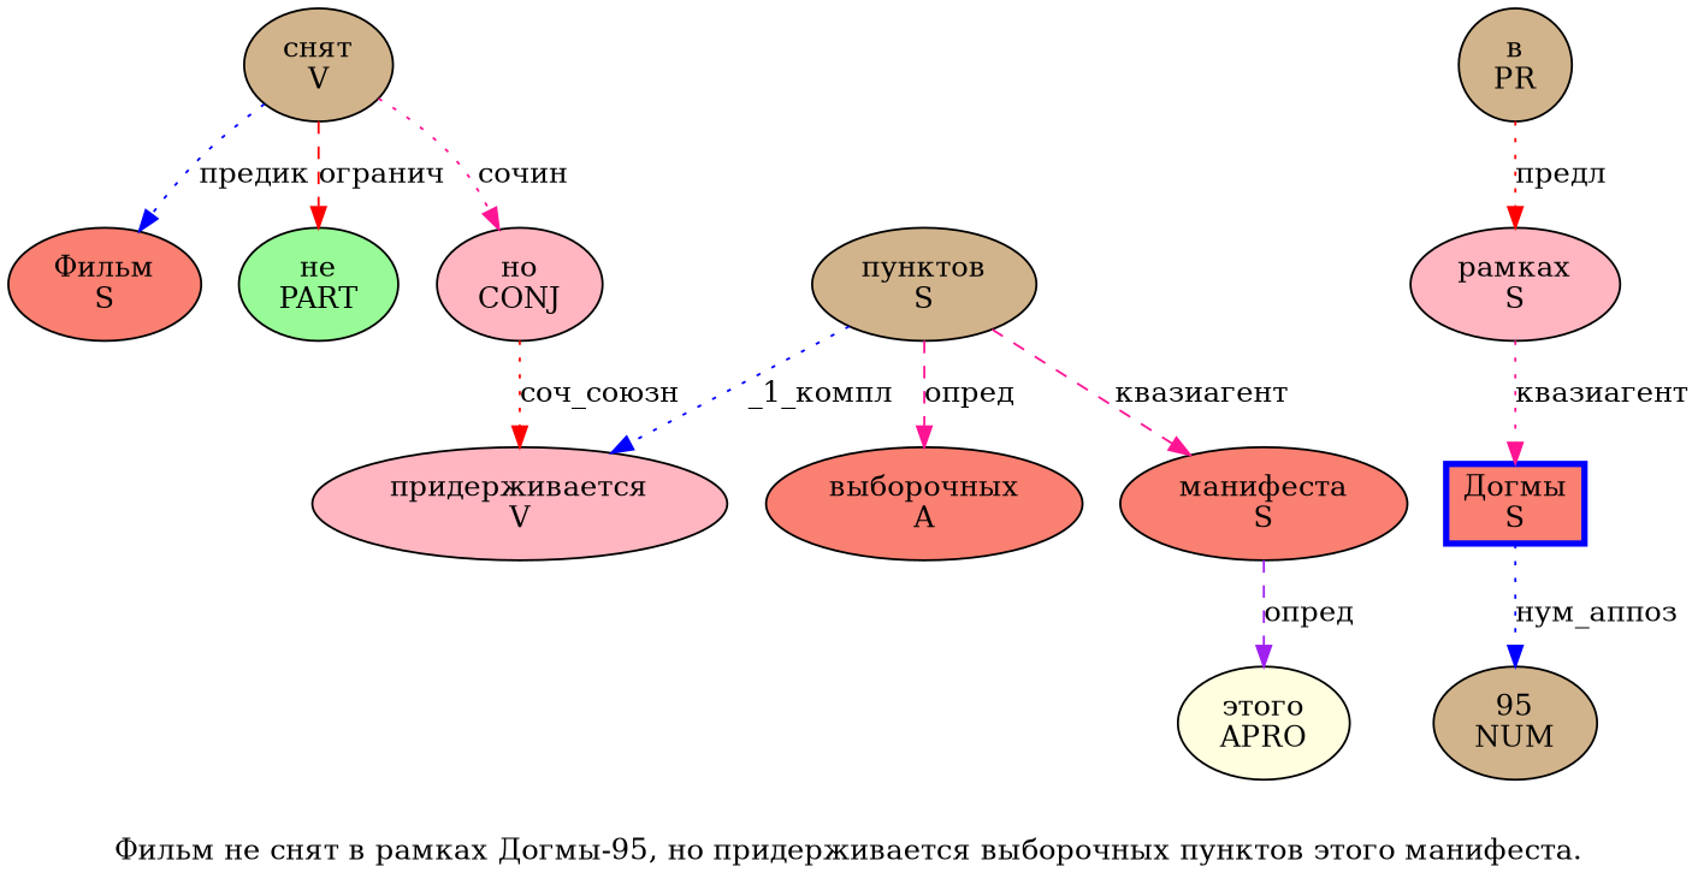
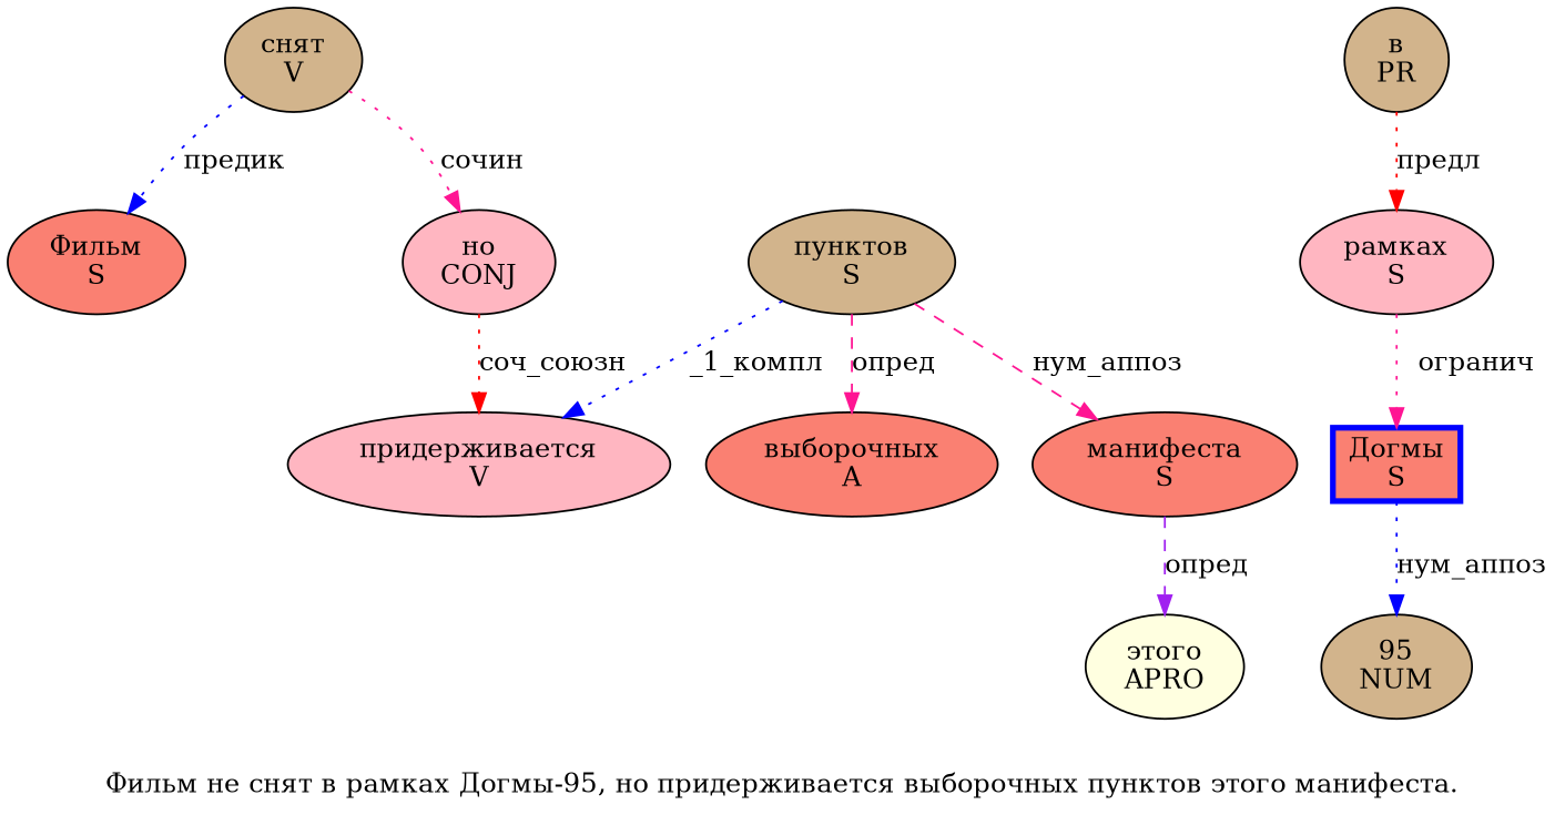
  digraph {
    label="Фильм не снят в рамках Догмы-95, но придерживается выборочных пунктов этого манифеста."
    node [fillcolor=salmon penwidth=1 shape=ellipse style=filled]
    edge [color=deeppink style=dotted]
    n1 [label="Фильм\nS"]
-   n2 [fillcolor=palegreen label="не\nPART"]
    n3 [fillcolor=tan label="снят\nV"]
    n4 [fillcolor=lightpink label="но\nCONJ"]
    n5 [fillcolor=tan label="в\nPR"]
    n6 [fillcolor=lightpink label="рамках\nS"]
    n7 [fillcolor=lightpink label="придерживается\nV"]
    n8 [color=blue label="Догмы\nS" penwidth=3 shape=box]
    n9 [fillcolor=tan label="95\nNUM"]
    n10 [fillcolor=tan label="пунктов\nS"]
    n11 [label="выборочных\nA"]
    n12 [label="манифеста\nS"]
    n13 [fillcolor=lightyellow label="этого\nAPRO"]
    n3 -> n1 [color=blue label="предик"]
-   n3 -> n2 [color=red label="огранич" style=dashed]
    n3 -> n4 [label="сочин"]
    n4 -> n7 [color=red label="соч_союзн"]
    n5 -> n6 [color=red label="предл"]
-   n6 -> n8 [label="квазиагент"]
+   n6 -> n8 [label="огранич"]
    n8 -> n9 [color=blue label="нум_аппоз"]
    n10 -> n7 [color=blue label="_1_компл"]
    n10 -> n11 [label="опред" style=dashed]
-   n10 -> n12 [label="квазиагент" style=dashed]
+   n10 -> n12 [label="нум_аппоз" style=dashed]
    n12 -> n13 [color=purple label="опред" style=dashed]
  }
